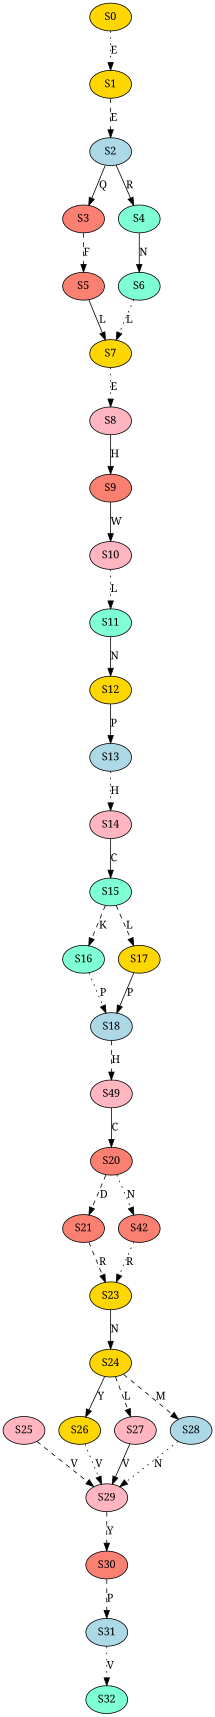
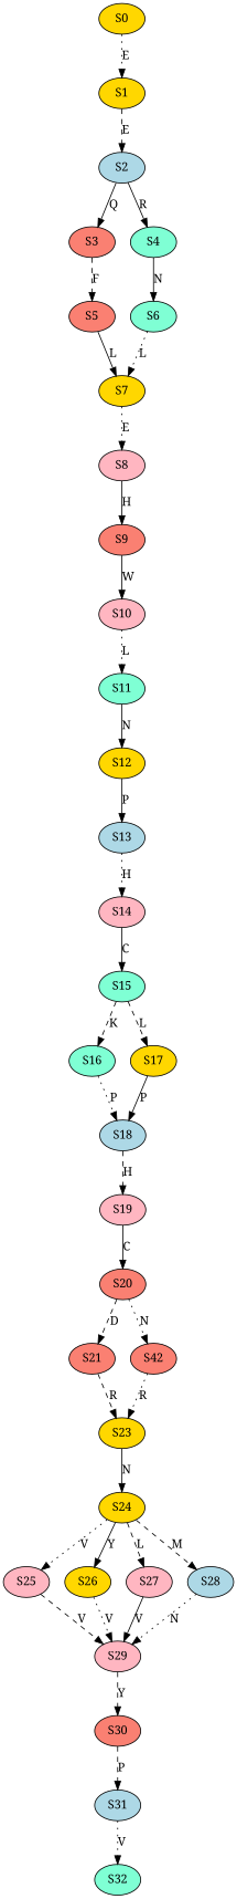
  strict digraph {
    fontname="Noto Serif"
    node [fillcolor=gold fontname="Noto Serif" style=filled]
    edge [fontname="Noto Serif" style=solid]
    S0
    S1
    S2 [fillcolor=lightblue]
    S3 [fillcolor=salmon]
    S4 [fillcolor=aquamarine]
    S5 [fillcolor=salmon]
    S6 [fillcolor=aquamarine]
    S7
    S8 [fillcolor=lightpink]
    S9 [fillcolor=salmon]
    S10 [fillcolor=lightpink]
    S11 [fillcolor=aquamarine]
    S12
    S13 [fillcolor=lightblue]
    S14 [fillcolor=lightpink]
    S15 [fillcolor=aquamarine]
    S16 [fillcolor=aquamarine]
    S17
    S18 [fillcolor=lightblue]
-   S19 [fillcolor=lightpink label=S49]
+   S19 [fillcolor=lightpink]
    S20 [fillcolor=salmon]
    S21 [fillcolor=salmon]
    n23 [fillcolor=salmon label=S42]
    S23
    S24
    S25 [fillcolor=lightpink]
    S26
    S27 [fillcolor=lightpink]
    S28 [fillcolor=lightblue]
    S29 [fillcolor=lightpink]
    S30 [fillcolor=salmon]
    S31 [fillcolor=lightblue]
    S32 [fillcolor=aquamarine]
    S0 -> S1 [label=E style=dotted]
    S1 -> S2 [label=E style=dashed]
    S2 -> S3 [label=Q]
    S2 -> S4 [label=R]
    S3 -> S5 [label=F style=dashed]
    S4 -> S6 [label=N]
    S5 -> S7 [label=L]
    S6 -> S7 [label=L style=dotted]
    S7 -> S8 [label=E style=dotted]
    S8 -> S9 [label=H]
    S9 -> S10 [label=W]
    S10 -> S11 [label=L style=dotted]
    S11 -> S12 [label=N]
    S12 -> S13 [label=P]
    S13 -> S14 [label=H style=dotted]
    S14 -> S15 [label=C]
    S15 -> S16 [label=K style=dashed]
    S15 -> S17 [label=L style=dashed]
    S16 -> S18 [label=P style=dotted]
    S17 -> S18 [label=P]
    S18 -> S19 [label=H style=dashed]
    S19 -> S20 [label=C]
    S20 -> S21 [label=D style=dashed]
    S20 -> n23 [label=N style=dotted]
    S21 -> S23 [label=R style=dashed]
    n23 -> S23 [label=R style=dotted]
    S23 -> S24 [label=N]
+   S24 -> S25 [label=V style=dotted]
    S24 -> S26 [label=Y]
    S24 -> S27 [label=L style=dashed]
    S24 -> S28 [label=M style=dashed]
    S25 -> S29 [label=V style=dashed]
    S26 -> S29 [label=V style=dotted]
    S27 -> S29 [label=V]
    S28 -> S29 [label=N style=dotted]
    S29 -> S30 [label=Y style=dashed]
    S30 -> S31 [label=P style=dashed]
    S31 -> S32 [label=V style=dotted]
  }
